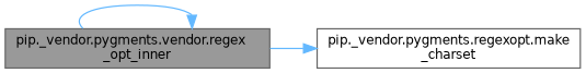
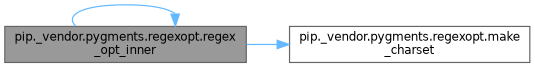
  digraph {
    rankdir=LR
    node [fontname=Helvetica fontsize=10 shape=box style=filled]
    edge [color=steelblue1 fontname=Helvetica fontsize=10 labelfontname=Helvetica labelfontsize=10 style=solid]
-   n1 [color=gray40 fillcolor=grey60 fontcolor=black height=0.2 label="pip._vendor.pygments.vendor.regex\l_opt_inner" width=0.4]
+   n1 [color=gray40 fillcolor=grey60 fontcolor=black height=0.2 label="pip._vendor.pygments.regexopt.regex\l_opt_inner" width=0.4]
    n2 [color=grey40 fillcolor=white height=0.2 label="pip._vendor.pygments.regexopt.make\l_charset" width=0.4]
    n1 -> n1
    n1 -> n2
  }
